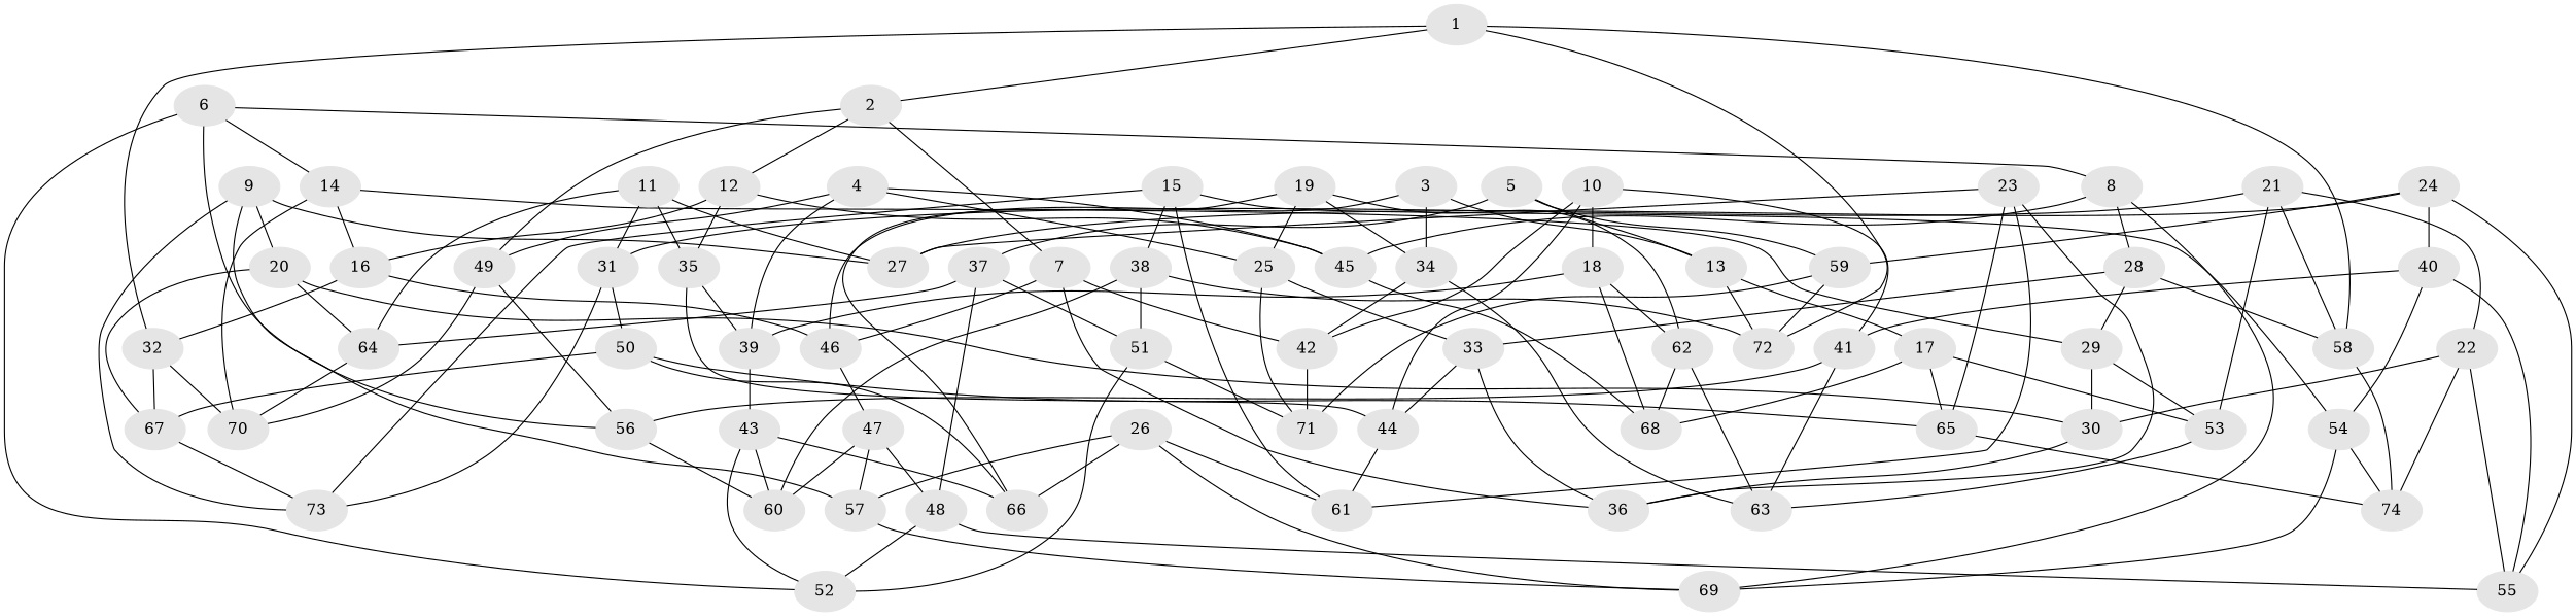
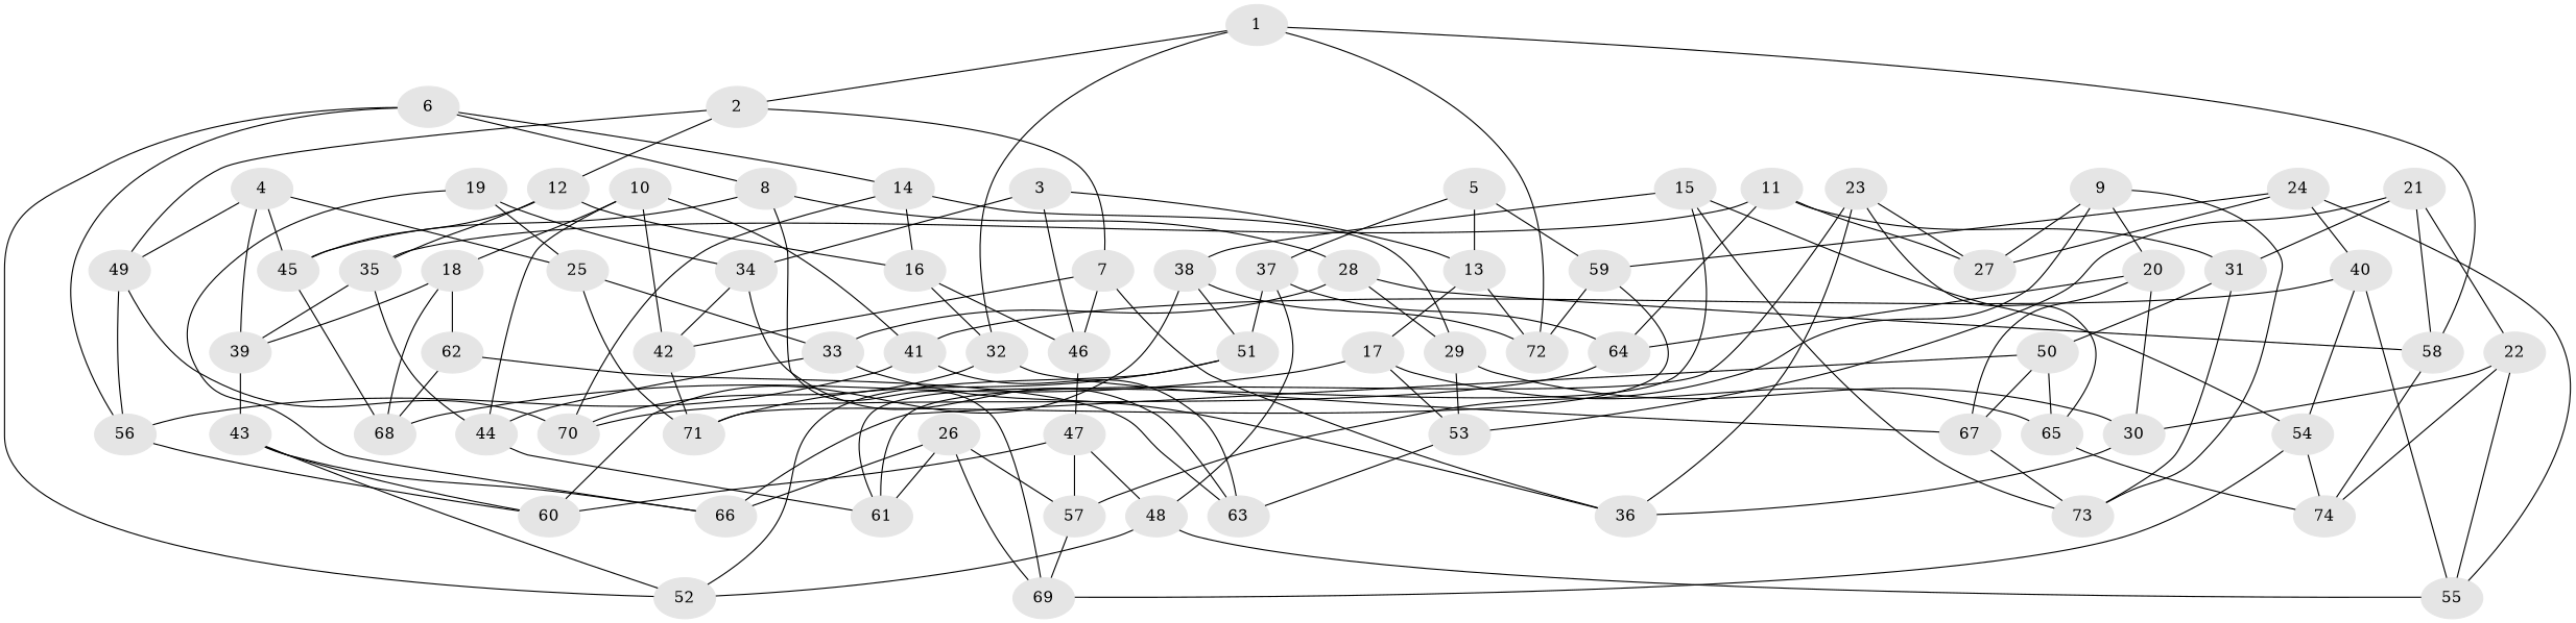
  graph {
    node [color=gray90 style=filled]
    1
    2
    32
    58
    72
    7
    12
    49
    70
    67
    74
    46
    36
    42
    45
    35
    16
    56
    3
    13
    34
    5
    37
    59
    17
    63
    47
    4
    25
    39
    33
    71
    43
    68
    64
    48
    51
    6
    8
    14
    52
    28
    69
    29
    60
    9
    20
    27
    57
    73
    30
    10
    18
    41
    44
    62
    61
    11
    31
    50
    53
    65
    15
    38
    54
    19
    66
    21
    22
    55
    23
    24
    40
    26
    1 -- 2
    1 -- 32
    1 -- 58
    1 -- 72
    2 -- 7
    2 -- 12
    2 -- 49
    32 -- 70
    32 -- 67
    58 -- 74
    7 -- 46
    7 -- 36
    7 -- 42
    12 -- 45
    12 -- 35
    12 -- 16
    49 -- 70
    49 -- 56
    67 -- 73
    46 -- 47
    42 -- 71
    45 -- 68
    35 -- 39
    35 -- 44
    16 -- 32
    16 -- 46
    56 -- 60
    3 -- 46
    3 -- 13
    3 -- 34
    13 -- 72
    13 -- 17
    34 -- 42
    34 -- 63
    5 -- 13
    5 -- 37
    5 -- 59
    37 -- 64
    37 -- 48
    37 -- 51
    59 -- 72
    59 -- 71
    17 -- 68
    17 -- 53
    17 -- 65
    47 -- 48
    47 -- 60
    47 -- 57
    4 -- 49
    4 -- 45
    4 -- 25
    4 -- 39
    25 -- 33
    25 -- 71
    39 -- 43
    33 -- 36
    33 -- 44
    43 -- 52
    43 -- 60
    43 -- 66
    64 -- 70
    48 -- 52
    48 -- 55
    51 -- 71
    51 -- 52
    6 -- 56
    6 -- 8
    6 -- 14
    6 -- 52
    8 -- 45
    8 -- 28
    8 -- 69
    14 -- 70
    14 -- 16
    14 -- 29
    28 -- 58
    28 -- 33
    28 -- 29
    29 -- 30
    29 -- 53
    9 -- 20
    9 -- 27
    9 -- 57
    9 -- 73
    20 -- 67
    20 -- 64
    20 -- 30
    57 -- 69
    30 -- 36
    10 -- 42
    10 -- 18
    10 -- 41
    10 -- 44
    18 -- 39
    18 -- 68
    18 -- 62
    41 -- 56
    41 -- 63
    44 -- 61
    62 -- 63
    62 -- 68
    11 -- 35
    11 -- 64
    11 -- 27
    11 -- 31
    31 -- 73
    31 -- 50
    50 -- 67
    50 -- 65
    50 -- 66
    53 -- 63
    65 -- 74
    15 -- 73
    15 -- 61
    15 -- 38
    15 -- 54
    38 -- 72
    38 -- 51
    38 -- 60
    54 -- 74
    54 -- 69
    19 -- 34
    19 -- 25
-   19 -- 62
    19 -- 66
    21 -- 58
    21 -- 31
    21 -- 53
    21 -- 22
    22 -- 74
    22 -- 30
    22 -- 55
    23 -- 36
    23 -- 27
    23 -- 61
    23 -- 65
    24 -- 59
    24 -- 27
    24 -- 55
    24 -- 40
    40 -- 41
    40 -- 54
    40 -- 55
    26 -- 69
    26 -- 57
    26 -- 61
    26 -- 66
  }
